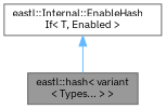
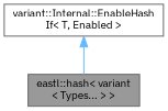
  digraph {
    fontname="IBM Plex Sans"
    node [color=gray40 fontname="IBM Plex Sans" fontsize=10 shape=box style=filled]
    n1 [fillcolor=grey60 fontcolor=black height=0.2 label="eastl::hash\< variant\l\< Types... \> \>" width=0.4]
-   n2 [fillcolor=white height=0.2 label="eastl::Internal::EnableHash\lIf\< T, Enabled \>" width=0.4]
+   n2 [fillcolor=white height=0.2 label="variant::Internal::EnableHash\lIf\< T, Enabled \>" width=0.4]
    n2 -> n1 [color=steelblue1 dir=back fontname="IBM Plex Sans" fontsize=10 labelfontname=Helvetica labelfontsize=10 style=solid]
  }
